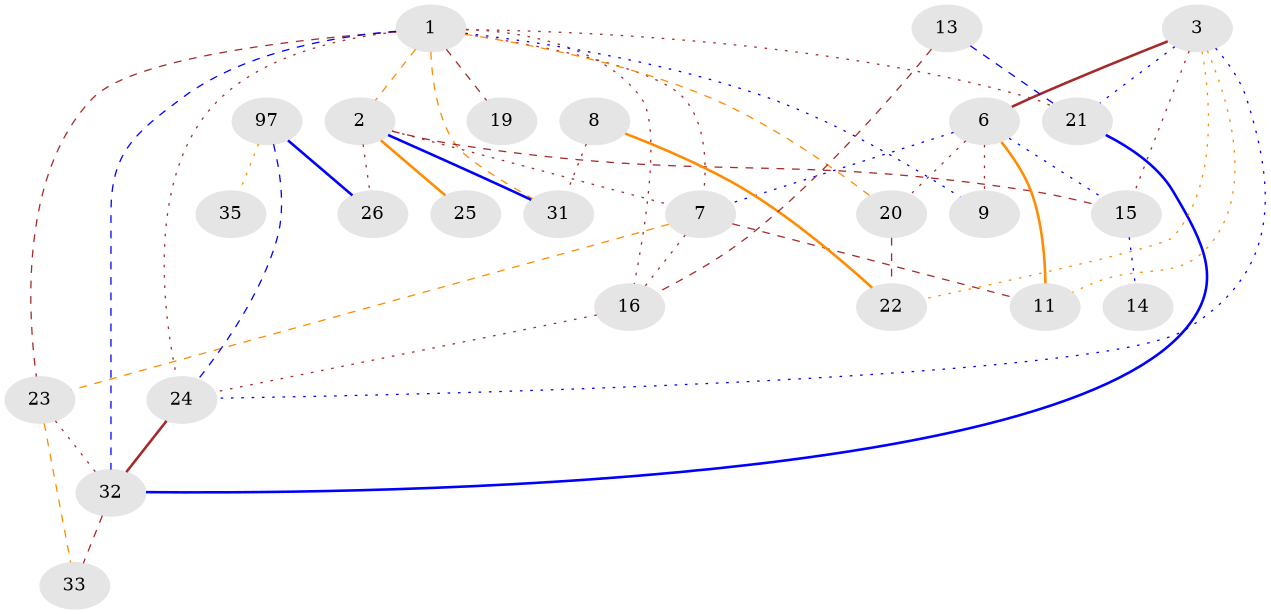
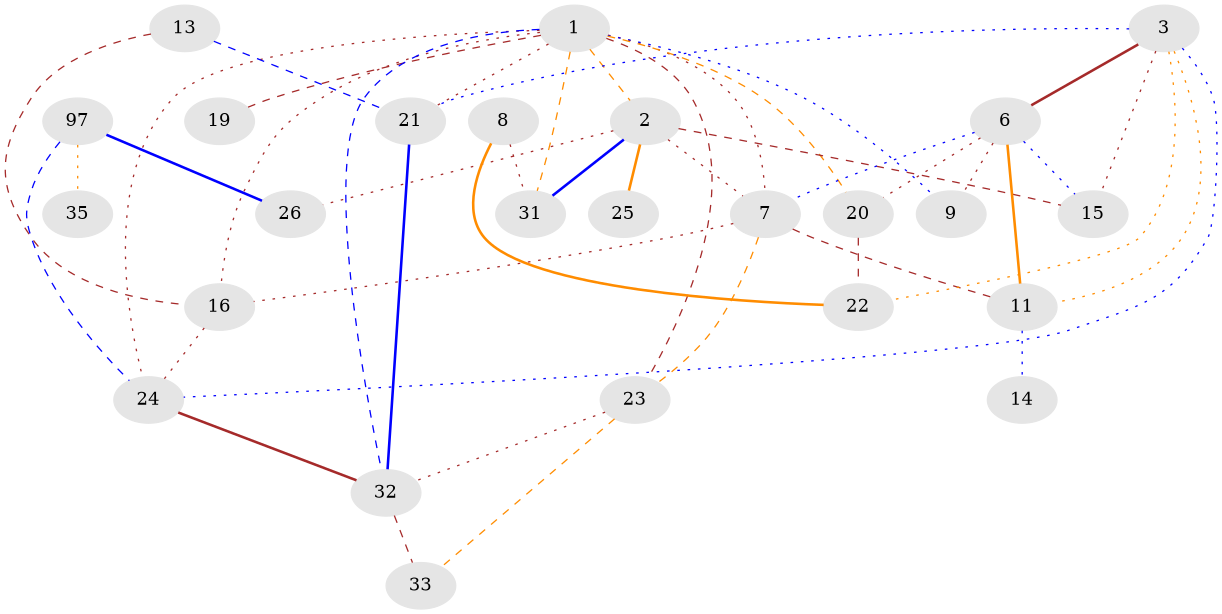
  graph {
    fontname="DejaVu Serif"
    node [color=gray90 fontname="DejaVu Serif" style=filled]
    edge [color=brown fontname="DejaVu Serif" style=dotted weight=1.0]
    1
    2
    7
    9
    16
    19
    20
    21
    23
    24
    31
    32
    15
    25
    26
    11
    22
    33
    3
    6
    14
    8
    13
    n24 [label=97]
    35
    1 -- 2 [color=darkorange style=dashed weight=4.0]
    1 -- 7
    1 -- 9 [color=blue]
    1 -- 16 [weight=2.0]
    1 -- 19 [style=dashed]
    1 -- 20 [color=darkorange style=dashed]
    1 -- 21
    1 -- 23 [style=dashed]
    1 -- 24 [weight=3.0]
    1 -- 31 [color=darkorange style=dashed weight=4.0]
    1 -- 32 [color=blue style=dashed weight=2.0]
    2 -- 7
    2 -- 31 [color=blue style=bold]
    2 -- 15 [style=dashed weight=3.0]
    2 -- 25 [color=darkorange style=bold]
    2 -- 26
    7 -- 16
    7 -- 23 [color=darkorange style=dashed]
    7 -- 11 [style=dashed weight=2.0]
    16 -- 24
    20 -- 22 [style=dashed]
    21 -- 32 [color=blue style=bold]
    23 -- 32
    23 -- 33 [color=darkorange style=dashed]
    24 -- 32 [style=bold]
    32 -- 33 [style=dashed]
-   15 -- 14 [color=blue]
+   11 -- 14 [color=blue]
    3 -- 21 [color=blue]
    3 -- 24 [color=blue]
    3 -- 15
    3 -- 11 [color=darkorange weight=2.0]
    3 -- 22 [color=darkorange]
    3 -- 6 [style=bold]
    6 -- 7 [color=blue]
    6 -- 9
    6 -- 20
    6 -- 15 [color=blue]
    6 -- 11 [color=darkorange style=bold]
    8 -- 31
    8 -- 22 [color=darkorange style=bold]
    13 -- 16 [style=dashed]
    13 -- 21 [color=blue style=dashed]
    n24 -- 24 [color=blue style=dashed]
    n24 -- 26 [color=blue style=bold]
    n24 -- 35 [color=darkorange]
  }
